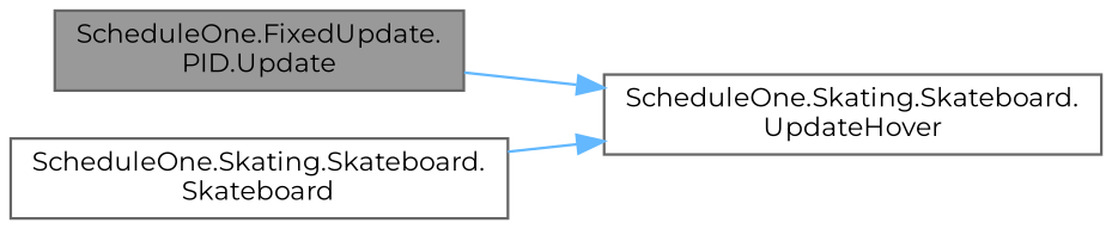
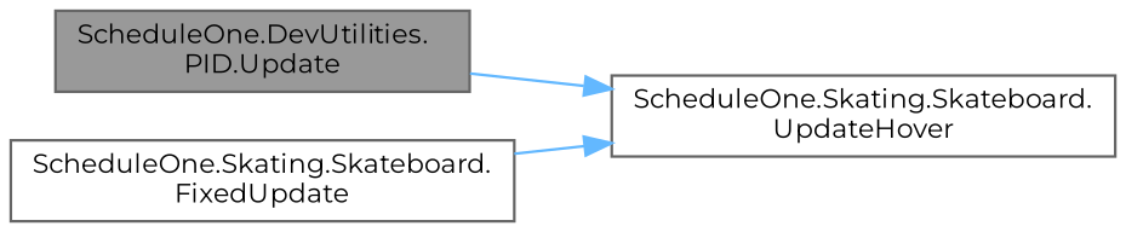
  digraph {
    fontname=Montserrat
    rankdir=RL
    node [color=grey40 fillcolor=white fontname=Montserrat fontsize=10 shape=box style=filled]
    edge [color=steelblue1 dir=back fontname=Montserrat fontsize=10 labelfontname=Helvetica labelfontsize=10 style=solid]
-   n1 [color=gray40 fillcolor=grey60 fontcolor=black height=0.2 label="ScheduleOne.FixedUpdate.\lPID.Update" width=0.4]
+   n1 [color=gray40 fillcolor=grey60 fontcolor=black height=0.2 label="ScheduleOne.DevUtilities.\lPID.Update" width=0.4]
    n2 [height=0.2 label="ScheduleOne.Skating.Skateboard.\lUpdateHover" width=0.4]
-   n3 [height=0.2 label="ScheduleOne.Skating.Skateboard.\lSkateboard" width=0.4]
+   n3 [height=0.2 label="ScheduleOne.Skating.Skateboard.\lFixedUpdate" width=0.4]
    n2 -> n1
    n2 -> n3
  }
